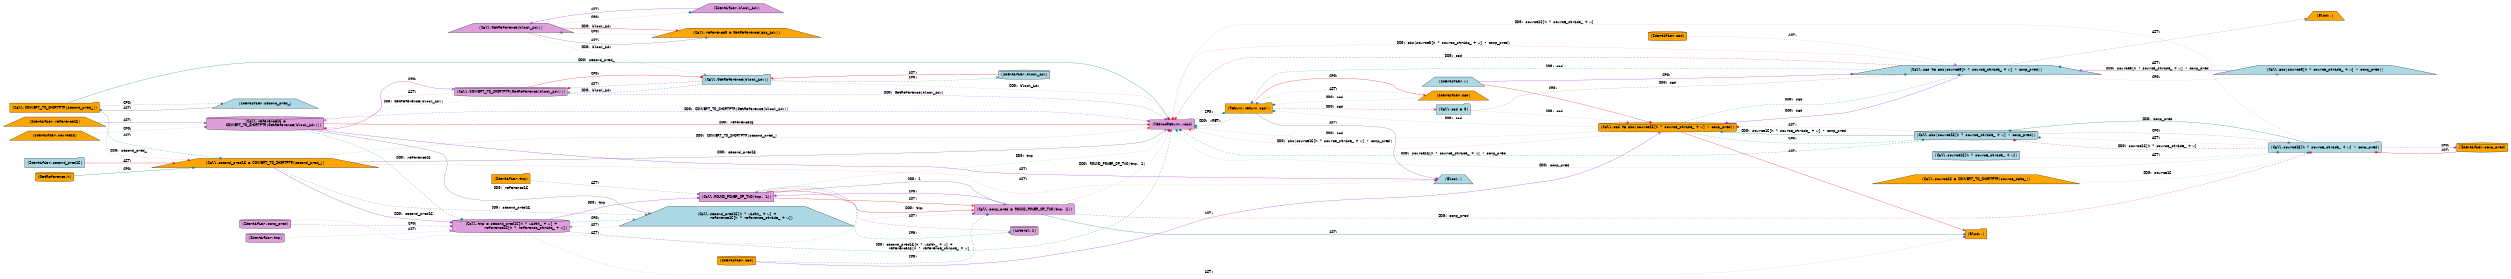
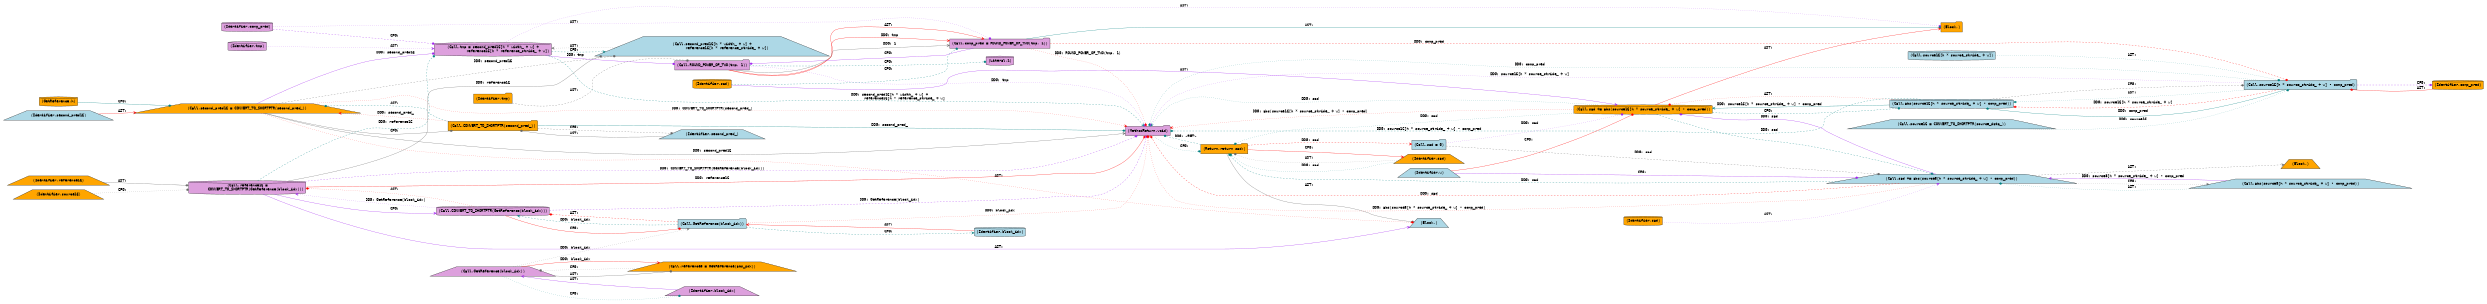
  digraph {
    fontname="DejaVu Sans Mono"
    rankdir=LR
    node [fillcolor=orange fontname="DejaVu Sans Mono" shape=trapezium style=filled]
    edge [arrowhead=dot color=teal fontname="DejaVu Sans Mono" style=solid]
    n1 [fillcolor=plum label="(Call,tmp = second_pred16[h * width_ + w] +\n              reference16[h * reference_stride_ + w])" shape=cylinder]
    n2 [fillcolor=plum label="(Call,ROUND_POWER_OF_TWO(tmp, 1))" shape=folder]
    n3 [fillcolor=lightblue label="(Call,second_pred16[h * width_ + w] +\n              reference16[h * reference_stride_ + w])"]
    n4 [fillcolor=plum label="(MethodReturn,void)" shape=folder]
    n5 [label="(Block,)" shape=folder]
    n6 [fillcolor=plum label="(Call,comp_pred = ROUND_POWER_OF_TWO(tmp, 1))" shape=folder]
    n7 [fillcolor=plum label="(Literal,1)" shape=cylinder]
    n8 [label="(Return,return sad;)" shape=folder]
    n9 [label="(Call,second_pred16 = CONVERT_TO_SHORTPTR(second_pred_))"]
    n10 [label="(Call,CONVERT_TO_SHORTPTR(second_pred_))" shape=folder]
    n11 [fillcolor=lightblue label="(Block,)"]
    n12 [fillcolor=lightblue label="(Identifier,second_pred_)"]
    n13 [fillcolor=plum label="(Call,reference16 =\n        CONVERT_TO_SHORTPTR(GetReference(block_idx)))" shape=cylinder]
    n14 [fillcolor=plum label="(Call,CONVERT_TO_SHORTPTR(GetReference(block_idx)))" shape=cylinder]
    n15 [fillcolor=lightblue label="(Call,GetReference(block_idx))" shape=folder]
    n16 [fillcolor=lightblue label="(Identifier,block_idx)" shape=cylinder]
    n17 [fillcolor=plum label="(Call,GetReference(block_idx))"]
    n18 [label="(Call,reference8 = GetReference(abs_idx))"]
    n19 [fillcolor=plum label="(Identifier,block_idx)"]
    n20 [fillcolor=lightblue label="(Call,source16[h * source_stride_ + w] - comp_pred)" shape=folder]
    n21 [fillcolor=lightblue label="(Call,abs(source16[h * source_stride_ + w] - comp_pred))" shape=cylinder]
    n22 [label="(Identifier,comp_pred)" shape=cylinder]
    n23 [label="(Call,sad += abs(source16[h * source_stride_ + w] - comp_pred))" shape=cylinder]
    n24 [fillcolor=lightblue label="(Call,sad += abs(source8[h * source_stride_ + w] - comp_pred))"]
    n25 [label="(Block,)"]
    n26 [fillcolor=lightblue label="(Call,abs(source8[h * source_stride_ + w] - comp_pred))"]
    n27 [label="(Identifier,sad)"]
    n28 [fillcolor=lightblue label="(Call,sad = 0)" shape=folder]
    n29 [fillcolor=plum label="(Identifier,comp_pred)" shape=cylinder]
    n30 [label="(Identifier,sad)" shape=cylinder]
    n31 [label="(Identifier,sad)" shape=cylinder]
    n32 [label="(GetReference,h)" shape=cylinder]
    n33 [fillcolor=lightblue label="(Call,source16[h * source_stride_ + w])" shape=cylinder]
    n34 [fillcolor=plum label="(Identifier,tmp)" shape=cylinder]
    n35 [label="(Identifier,reference16)"]
-   n36 [fillcolor=lightblue label="(Identifier,second_pred16)" shape=folder]
+   n36 [fillcolor=lightblue label="(Identifier,second_pred16)"]
    n37 [fillcolor=lightblue label="(Identifier,w)"]
    n38 [label="(Identifier,source16)"]
-   n39 [label="(Call,source16 = CONVERT_TO_SHORTPTR(source_data_))"]
+   n39 [fillcolor=lightblue label="(Call,source16 = CONVERT_TO_SHORTPTR(source_data_))"]
    n40 [label="(Identifier,tmp)" shape=folder]
    n1 -> n2 [color=purple label="DDG: tmp"]
    n1 -> n3 [arrowhead=vee label="CFG: " style=dashed]
    n1 -> n4 [arrowhead=vee label="DDG: second_pred16[h * width_ + w] +\n              reference16[h * reference_stride_ + w]" style=dashed]
    n1 -> n5 [color=purple label="AST: " style=dotted]
    n2 -> n4 [color=purple label="DDG: tmp" style=dotted]
    n2 -> n6 [arrowhead=vee color=red label="AST: "]
    n2 -> n6 [arrowhead=vee color=red label="DDG: tmp"]
    n2 -> n6 [arrowhead=vee color=gray40 label="DDG: 1"]
    n2 -> n7 [label="CFG: " style=dashed]
    n3 -> n1 [arrowhead=vee color=gray40 label="AST: " style=dotted]
    n4 -> n8 [arrowhead=diamond label="CFG: " style=dotted]
    n6 -> n2 [arrowhead=diamond color=purple label="CFG: "]
    n6 -> n4 [arrowhead=diamond color=red label="DDG: ROUND_POWER_OF_TWO(tmp, 1)" style=dotted]
    n6 -> n5 [label="AST: "]
    n6 -> n20 [color=red label="DDG: comp_pred" style=dashed]
-   n7 -> n2 [arrowhead=vee color=purple label="AST: " style=dashed]
    n8 -> n4 [label="DDG: <RET>" style=dashed]
    n8 -> n11 [arrowhead=diamond color=gray40 label="AST: "]
    n8 -> n27 [arrowhead=vee color=red label="CFG: "]
    n8 -> n28 [arrowhead=vee color=red label="DDG: sad" style=dashed]
    n9 -> n1 [color=purple label="DDG: second_pred16"]
    n9 -> n3 [color=gray40 label="DDG: second_pred16" style=dashed]
    n9 -> n4 [arrowhead=vee color=gray40 label="DDG: second_pred16"]
    n9 -> n4 [arrowhead=vee color=red label="DDG: CONVERT_TO_SHORTPTR(second_pred_)" style=dotted]
+   n9 -> n10 [arrowhead=diamond color=gray40 label="CFG: "]
    n9 -> n11 [arrowhead=diamond color=red label="AST: " style=dotted]
    n10 -> n4 [arrowhead=diamond label="DDG: second_pred_"]
    n10 -> n9 [label="AST: " style=dashed]
    n10 -> n9 [arrowhead=vee color=red label="DDG: second_pred_" style=dotted]
    n10 -> n12 [color=gray40 label="CFG: " style=dashed]
    n12 -> n10 [color=gray40 label="AST: "]
    n13 -> n1 [label="DDG: reference16" style=dashed]
    n13 -> n3 [color=gray40 label="DDG: reference16"]
    n13 -> n4 [arrowhead=diamond color=purple label="DDG: CONVERT_TO_SHORTPTR(GetReference(block_idx))" style=dashed]
    n13 -> n4 [arrowhead=diamond color=red label="DDG: reference16"]
    n13 -> n11 [arrowhead=vee color=purple label="AST: "]
    n13 -> n14 [arrowhead=vee color=purple label="CFG: "]
    n14 -> n4 [color=purple label="DDG: GetReference(block_idx)" style=dashed]
    n14 -> n13 [arrowhead=diamond color=red label="AST: " style=dotted]
    n14 -> n13 [arrowhead=vee color=purple label="DDG: GetReference(block_idx)" style=dotted]
    n14 -> n15 [color=red label="CFG: "]
    n15 -> n4 [color=red label="DDG: block_idx" style=dotted]
    n15 -> n14 [arrowhead=diamond color=red label="AST: " style=dashed]
    n15 -> n14 [arrowhead=vee label="DDG: block_idx" style=dashed]
    n15 -> n16 [arrowhead=vee label="CFG: " style=dashed]
    n16 -> n15 [arrowhead=vee color=red label="AST: "]
    n17 -> n15 [arrowhead=vee color=gray40 label="DDG: block_idx" style=dotted]
    n17 -> n18 [color=gray40 label="AST: "]
    n17 -> n18 [arrowhead=vee color=red label="DDG: block_idx"]
    n17 -> n19 [label="CFG: " style=dotted]
    n18 -> n17 [color=gray40 label="CFG: " style=dotted]
    n19 -> n17 [arrowhead=vee color=purple label="AST: "]
    n20 -> n4 [arrowhead=diamond label="DDG: comp_pred" style=dotted]
    n20 -> n4 [arrowhead=vee color=purple label="DDG: source16[h * source_stride_ + w]" style=dotted]
    n20 -> n21 [arrowhead=diamond label="AST: " style=dotted]
    n20 -> n21 [arrowhead=diamond color=red label="DDG: source16[h * source_stride_ + w]" style=dashed]
    n20 -> n21 [arrowhead=diamond label="DDG: comp_pred"]
    n20 -> n22 [arrowhead=diamond color=purple label="CFG: " style=dashed]
    n21 -> n4 [arrowhead=diamond label="DDG: source16[h * source_stride_ + w] - comp_pred" style=dashed]
    n21 -> n20 [arrowhead=diamond color=gray40 label="CFG: " style=dashed]
    n21 -> n23 [color=red label="AST: " style=dotted]
    n21 -> n23 [arrowhead=vee label="DDG: source16[h * source_stride_ + w] - comp_pred"]
    n22 -> n20 [arrowhead=diamond color=red label="AST: "]
    n23 -> n4 [arrowhead=vee label="DDG: sad" style=dotted]
    n23 -> n4 [arrowhead=vee color=red label="DDG: abs(source16[h * source_stride_ + w] - comp_pred)" style=dotted]
    n23 -> n5 [arrowhead=vee color=red label="AST: "]
    n23 -> n8 [arrowhead=diamond label="DDG: sad" style=dotted]
    n23 -> n21 [label="CFG: " style=dashed]
    n23 -> n24 [arrowhead=diamond label="DDG: sad" style=dashed]
    n24 -> n4 [color=red label="DDG: abs(source8[h * source_stride_ + w] - comp_pred)" style=dotted]
    n24 -> n4 [arrowhead=diamond color=red label="DDG: sad" style=dashed]
    n24 -> n8 [arrowhead=diamond label="DDG: sad" style=dashed]
    n24 -> n23 [arrowhead=diamond color=purple label="DDG: sad"]
    n24 -> n25 [arrowhead=vee color=gray40 label="AST: " style=dashed]
    n24 -> n26 [arrowhead=vee color=gray40 label="CFG: " style=dotted]
    n26 -> n24 [arrowhead=diamond label="AST: " style=dotted]
    n26 -> n24 [arrowhead=vee color=purple label="DDG: source8[h * source_stride_ + w] - comp_pred"]
    n27 -> n8 [color=gray40 label="AST: " style=dotted]
    n27 -> n8 [arrowhead=diamond label="DDG: sad" style=dotted]
    n28 -> n23 [color=purple label="DDG: sad" style=dotted]
    n28 -> n24 [color=gray40 label="DDG: sad" style=dashed]
    n29 -> n1 [color=purple label="CFG: " style=dashed]
    n29 -> n6 [color=purple label="AST: " style=dotted]
    n30 -> n24 [arrowhead=vee color=purple label="AST: " style=dotted]
    n31 -> n6 [label="CFG: " style=dashed]
    n31 -> n23 [arrowhead=vee color=purple label="AST: "]
    n32 -> n9 [arrowhead=diamond label="CFG: "]
    n33 -> n20 [label="AST: " style=dotted]
    n34 -> n1 [arrowhead=vee color=purple label="AST: " style=dotted]
    n35 -> n13 [arrowhead=diamond color=gray40 label="AST: "]
    n36 -> n9 [arrowhead=vee color=red label="AST: "]
    n37 -> n23 [color=red label="CFG: "]
    n37 -> n24 [arrowhead=diamond color=purple label="CFG: "]
    n38 -> n13 [color=gray40 label="CFG: " style=dotted]
    n39 -> n20 [arrowhead=diamond label="DDG: source16" style=dotted]
    n40 -> n2 [color=gray40 label="AST: " style=dashed]
  }
